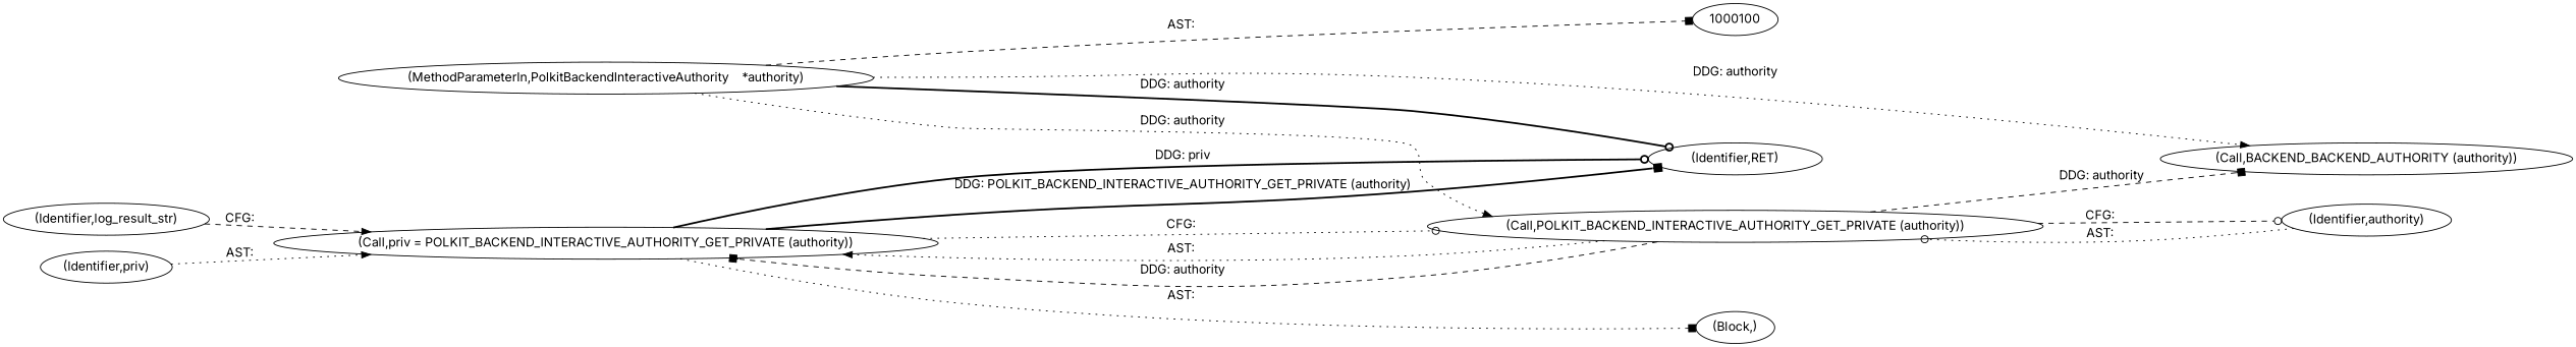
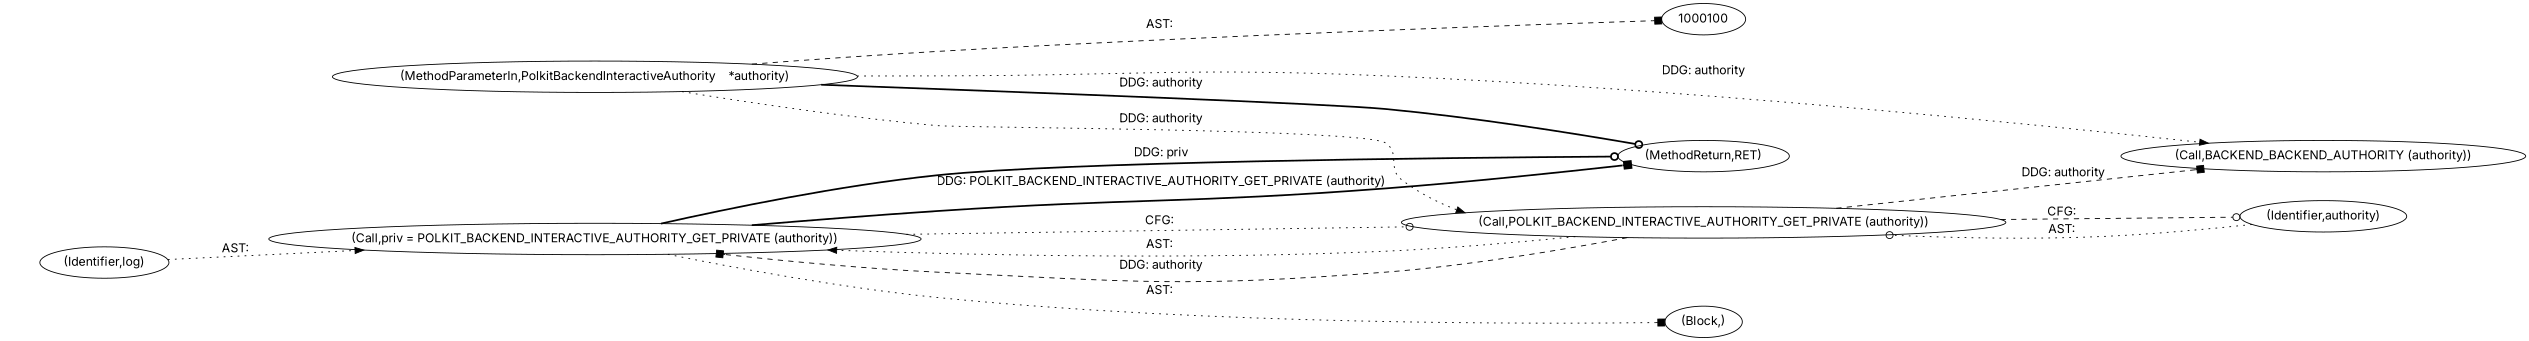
  digraph {
    fontname=Inter
    rankdir=LR
    node [fontname=Inter]
    edge [arrowhead=odot fontname=Inter style=dotted]
    n1 [label="(Call,priv = POLKIT_BACKEND_INTERACTIVE_AUTHORITY_GET_PRIVATE (authority))"]
    n2 [label="(Call,POLKIT_BACKEND_INTERACTIVE_AUTHORITY_GET_PRIVATE (authority))"]
-   n3 [label="(Identifier,RET)"]
+   n3 [label="(MethodReturn,RET)"]
    n4 [label="(Block,)"]
    n5 [label="(Call,BACKEND_BACKEND_AUTHORITY (authority))"]
    n6 [label="(Identifier,authority)"]
    n7 [label="(MethodParameterIn,PolkitBackendInteractiveAuthority    *authority)"]
    1000100
-   n9 [label="(Identifier,log_result_str)"]
-   n10 [label="(Identifier,priv)"]
+   n10 [label="(Identifier,log)"]
    n1 -> n2 [label="CFG: "]
    n1 -> n3 [arrowhead=box label="DDG: POLKIT_BACKEND_INTERACTIVE_AUTHORITY_GET_PRIVATE (authority)" style=bold]
    n1 -> n3 [label="DDG: priv" style=bold]
    n1 -> n4 [arrowhead=box label="AST: "]
    n2 -> n1 [arrowhead=normal label="AST: "]
    n2 -> n1 [arrowhead=box label="DDG: authority" style=dashed]
    n2 -> n5 [arrowhead=box label="DDG: authority" style=dashed]
    n2 -> n6 [label="CFG: " style=dashed]
    n6 -> n2 [label="AST: "]
    n7 -> n2 [arrowhead=normal label="DDG: authority"]
    n7 -> n3 [label="DDG: authority" style=bold]
    n7 -> n5 [arrowhead=normal label="DDG: authority"]
    n7 -> 1000100 [arrowhead=box label="AST: " style=dashed]
-   n9 -> n1 [arrowhead=normal label="CFG: " style=dashed]
    n10 -> n1 [arrowhead=normal label="AST: "]
  }
